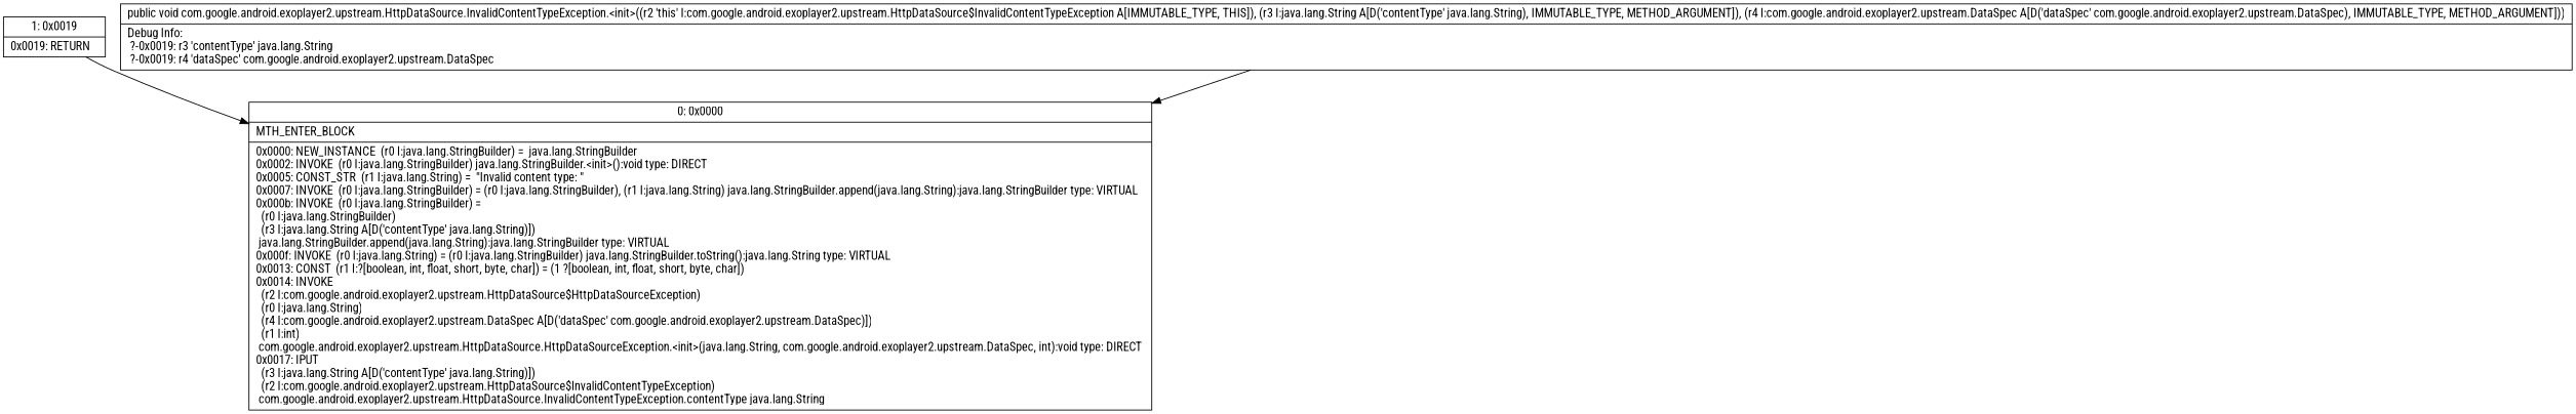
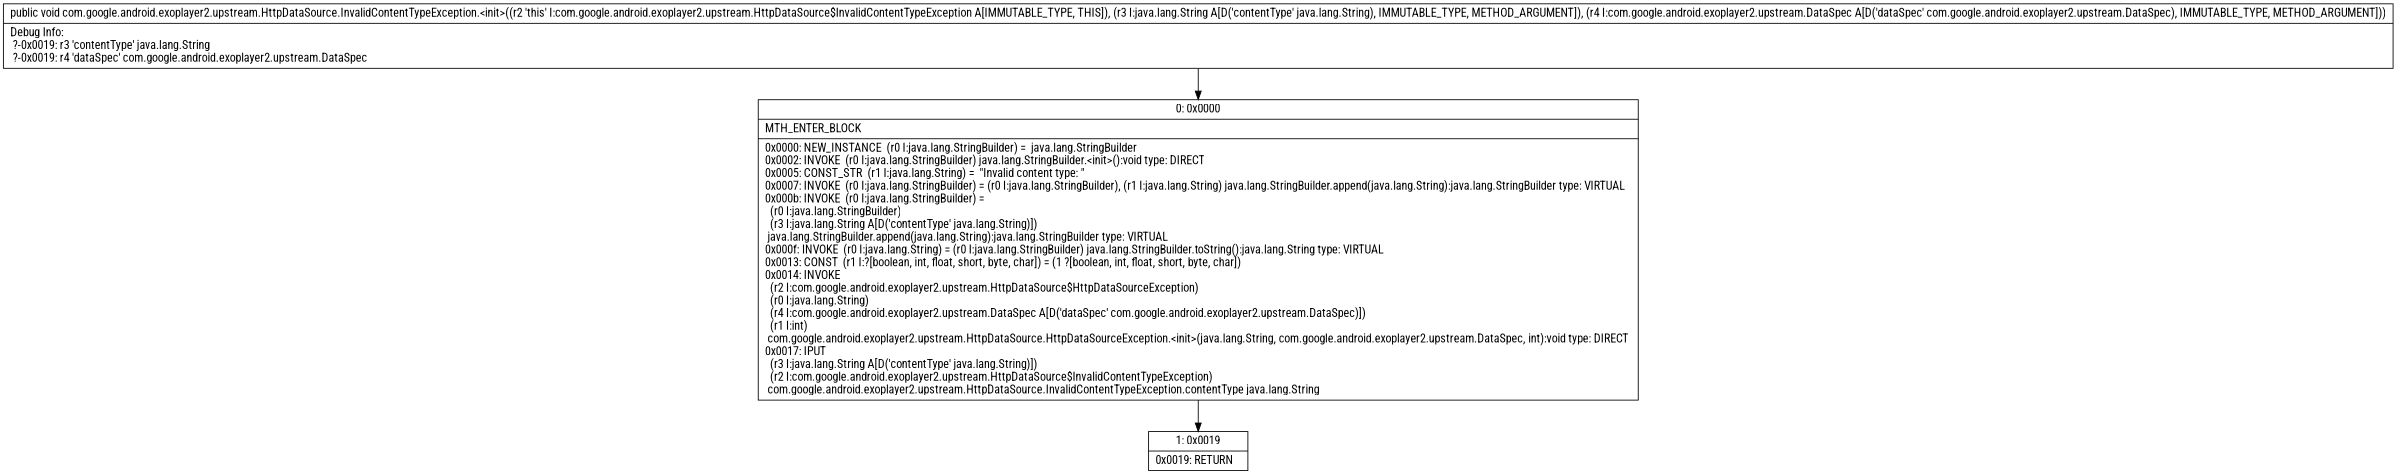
  digraph {
    fontname="Roboto Condensed"
    node [shape=record fontname="Roboto Condensed"]
    edge [fontname="Roboto Condensed"]
    n1 [label="{0\:\ 0x0000|MTH_ENTER_BLOCK\l|0x0000: NEW_INSTANCE  (r0 I:java.lang.StringBuilder) =  java.lang.StringBuilder \l0x0002: INVOKE  (r0 I:java.lang.StringBuilder) java.lang.StringBuilder.\<init\>():void type: DIRECT \l0x0005: CONST_STR  (r1 I:java.lang.String) =  \"Invalid content type: \" \l0x0007: INVOKE  (r0 I:java.lang.StringBuilder) = (r0 I:java.lang.StringBuilder), (r1 I:java.lang.String) java.lang.StringBuilder.append(java.lang.String):java.lang.StringBuilder type: VIRTUAL \l0x000b: INVOKE  (r0 I:java.lang.StringBuilder) = \l  (r0 I:java.lang.StringBuilder)\l  (r3 I:java.lang.String A[D('contentType' java.lang.String)])\l java.lang.StringBuilder.append(java.lang.String):java.lang.StringBuilder type: VIRTUAL \l0x000f: INVOKE  (r0 I:java.lang.String) = (r0 I:java.lang.StringBuilder) java.lang.StringBuilder.toString():java.lang.String type: VIRTUAL \l0x0013: CONST  (r1 I:?[boolean, int, float, short, byte, char]) = (1 ?[boolean, int, float, short, byte, char]) \l0x0014: INVOKE  \l  (r2 I:com.google.android.exoplayer2.upstream.HttpDataSource$HttpDataSourceException)\l  (r0 I:java.lang.String)\l  (r4 I:com.google.android.exoplayer2.upstream.DataSpec A[D('dataSpec' com.google.android.exoplayer2.upstream.DataSpec)])\l  (r1 I:int)\l com.google.android.exoplayer2.upstream.HttpDataSource.HttpDataSourceException.\<init\>(java.lang.String, com.google.android.exoplayer2.upstream.DataSpec, int):void type: DIRECT \l0x0017: IPUT  \l  (r3 I:java.lang.String A[D('contentType' java.lang.String)])\l  (r2 I:com.google.android.exoplayer2.upstream.HttpDataSource$InvalidContentTypeException)\l com.google.android.exoplayer2.upstream.HttpDataSource.InvalidContentTypeException.contentType java.lang.String \l}"]
    n2 [label="{1\:\ 0x0019|0x0019: RETURN   \l}"]
    n3 [label="{public void com.google.android.exoplayer2.upstream.HttpDataSource.InvalidContentTypeException.\<init\>((r2 'this' I:com.google.android.exoplayer2.upstream.HttpDataSource$InvalidContentTypeException A[IMMUTABLE_TYPE, THIS]), (r3 I:java.lang.String A[D('contentType' java.lang.String), IMMUTABLE_TYPE, METHOD_ARGUMENT]), (r4 I:com.google.android.exoplayer2.upstream.DataSpec A[D('dataSpec' com.google.android.exoplayer2.upstream.DataSpec), IMMUTABLE_TYPE, METHOD_ARGUMENT]))  | Debug Info:\l  ?\-0x0019: r3 'contentType' java.lang.String\l  ?\-0x0019: r4 'dataSpec' com.google.android.exoplayer2.upstream.DataSpec\l}"]
-   n2 -> n1
+   n1 -> n2
    n3 -> n1
  }
